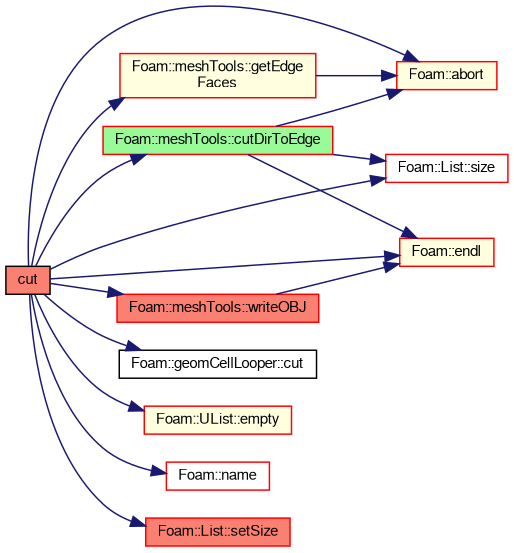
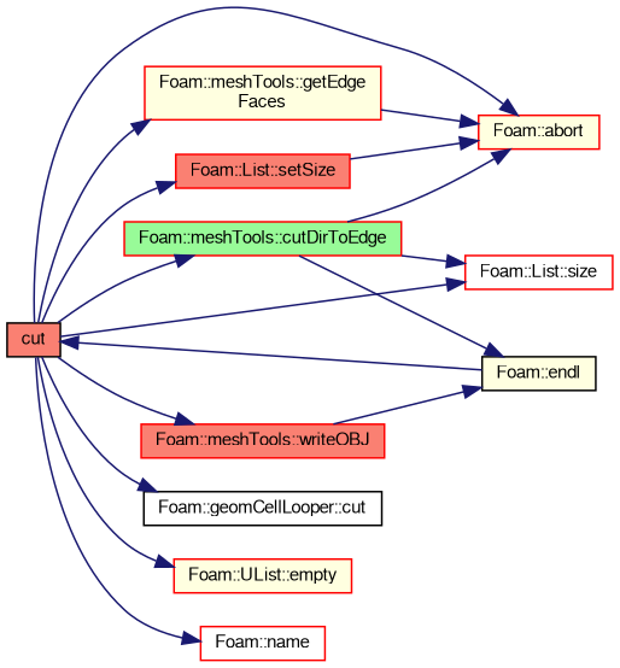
  digraph {
    rankdir=LR
    node [color=red fillcolor=lightyellow fontname=FreeSans fontsize=10 shape=record style=filled]
    edge [color=midnightblue fontname=FreeSans fontsize=10 labelfontname=FreeSans labelfontsize=10 style=solid]
    n1 [color=black fillcolor=salmon fontcolor=black height=0.2 label=cut width=0.4]
    n2 [height=0.2 label="Foam::abort" width=0.4]
    n3 [color=black fillcolor=white height=0.2 label="Foam::geomCellLooper::cut" width=0.4]
    n4 [fillcolor=palegreen height=0.2 label="Foam::meshTools::cutDirToEdge" width=0.4]
    n5 [fillcolor=white height=0.2 label="Foam::List::size" width=0.4]
-   n6 [height=0.2 label="Foam::endl" width=0.4]
+   n6 [color=black height=0.2 label="Foam::endl" width=0.4]
    n7 [height=0.2 label="Foam::UList::empty" width=0.4]
    n8 [height=0.2 label="Foam::meshTools::getEdge\lFaces" width=0.4]
    n9 [fillcolor=white height=0.2 label="Foam::name" width=0.4]
    n10 [fillcolor=salmon height=0.2 label="Foam::List::setSize" width=0.4]
    n11 [fillcolor=salmon height=0.2 label="Foam::meshTools::writeOBJ" width=0.4]
    n1 -> n2
    n1 -> n3
    n1 -> n4
    n1 -> n5
-   n1 -> n6
+   n6 -> n1
    n1 -> n7
    n1 -> n8
    n1 -> n9
    n1 -> n10
    n1 -> n11
    n4 -> n2
    n4 -> n5
    n4 -> n6
    n8 -> n2
+   n10 -> n2
    n11 -> n6
  }
